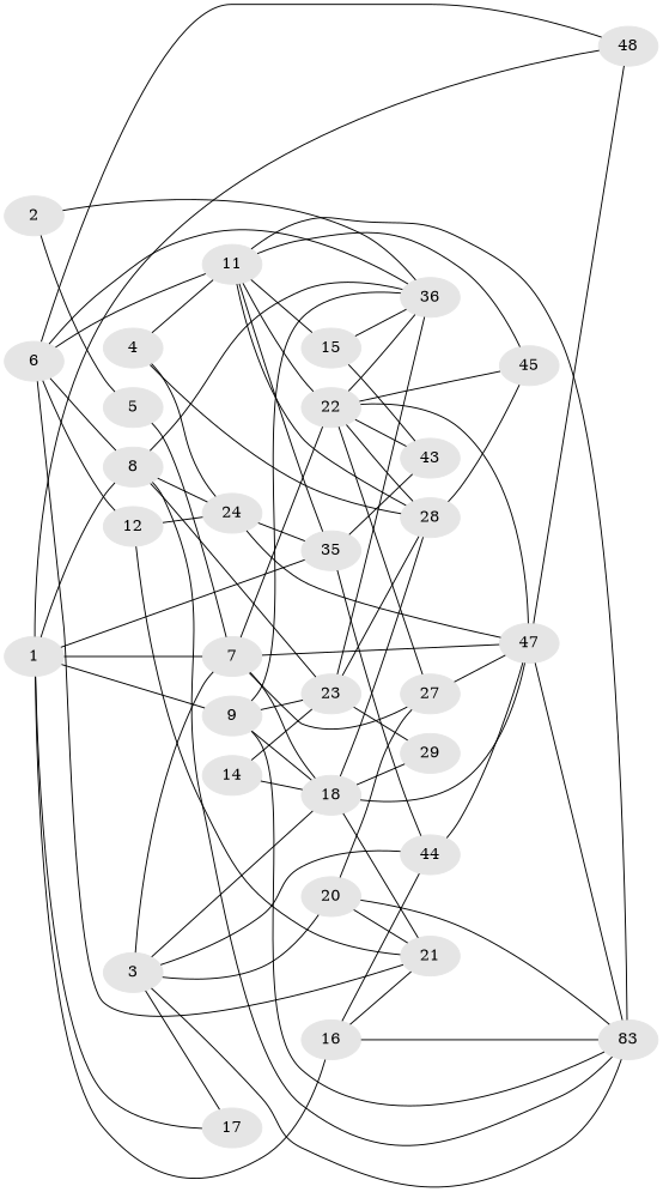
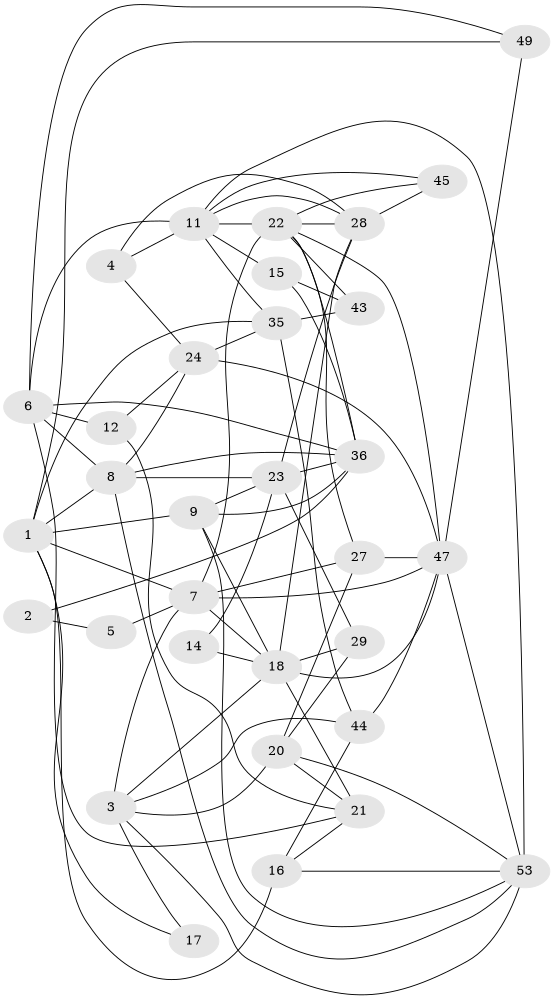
  graph {
    rankdir=LR
    node [color=gray90 style=filled]
    1 [super="+31"]
    7 [super="+52"]
    8 [super="+51"]
    9 [super="+13"]
    16 [super="+38"]
    17
    35 [super="+39"]
-   49 [label=48]
+   49
    5
    6 [super="+30"]
    36 [super="+42"]
    11 [super="+37"]
    12
    21 [super="+32"]
    18 [super="+34"]
    22 [super="+25"]
    27
    47 [super="+50"]
-   53 [super="+54" label=83]
+   53 [super="+54"]
    24 [super="+46"]
    23 [super="+26"]
    44
    43
    2
    3 [super="+41"]
    20 [super="+40"]
    28 [super="+33"]
    29
    15 [super="+19"]
    45
    4
    14
    1 -- 7 [weight=2]
    1 -- 8
    1 -- 9
    1 -- 16
    1 -- 17
    1 -- 35
    1 -- 49
    7 -- 18
    7 -- 22
    7 -- 27
    7 -- 47
    8 -- 36
    8 -- 53
    8 -- 24
    8 -- 23
    9 -- 36 [weight=2]
    9 -- 18
    9 -- 53
    9 -- 23
    16 -- 21
    16 -- 53
    16 -- 44
    35 -- 44
    35 -- 43
    5 -- 7
    6 -- 8
    6 -- 49
    6 -- 36
    6 -- 11
    6 -- 12
    6 -- 21
    11 -- 35
    11 -- 22
    11 -- 53
    11 -- 28
    11 -- 15
    11 -- 45
    12 -- 21
    12 -- 24
    18 -- 21
    18 -- 47
    18 -- 28
    18 -- 29
    22 -- 36
    22 -- 27
    22 -- 47 [weight=2]
    22 -- 43
    22 -- 28
    22 -- 45
    27 -- 47
    47 -- 49
    47 -- 53
    24 -- 35
    24 -- 47
    23 -- 36
    23 -- 28
    23 -- 29
    44 -- 47
    2 -- 5
    2 -- 36
    3 -- 7
    3 -- 17
    3 -- 18
    3 -- 53
    3 -- 44
    3 -- 20
    20 -- 21
    20 -- 27
    20 -- 53
+   20 -- 29
    28 -- 45
    15 -- 36
    15 -- 43
    4 -- 11
    4 -- 24
    4 -- 28
    14 -- 18
    14 -- 23
  }
